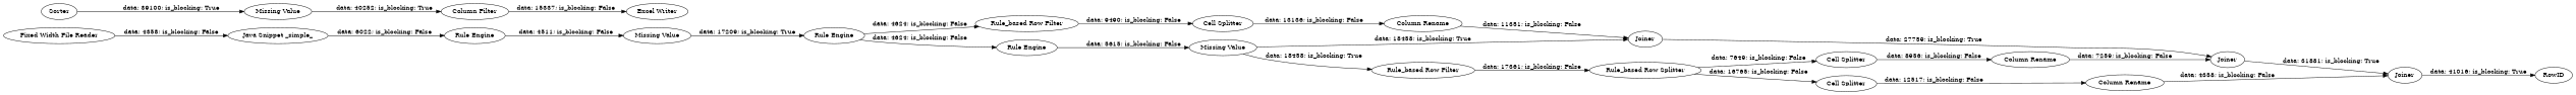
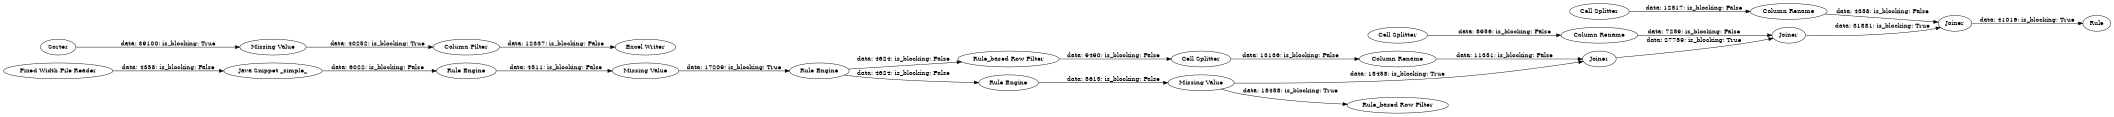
  digraph {
    rankdir=LR
    n1 [label="Column Rename"]
    n2 [label=Joiner]
    n3 [label=Joiner]
    n4 [label="Missing Value"]
    n5 [label="Column Filter"]
    n6 [label="Excel Writer"]
    n7 [label="Missing Value"]
    n8 [label="Rule Engine"]
    n9 [label="Rule_based Row Filter"]
    n10 [label="Rule Engine"]
    n11 [label="Missing Value"]
    n12 [label="Rule_based Row Filter"]
-   n13 [label="Rule_based Row Splitter"]
    n14 [label="Java Snippet _simple_"]
    n15 [label="Rule Engine"]
    n16 [label="Column Rename"]
    n17 [label=Joiner]
    n18 [label="Column Rename"]
-   n19 [label=RowID]
+   n19 [label=Rule]
    n20 [label="Cell Splitter"]
    n21 [label="Cell Splitter"]
    n22 [label=Sorter]
    n23 [label="Cell Splitter"]
    n24 [label="Fixed Width File Reader"]
    n1 -> n2 [label="data: 11351; is_blocking: False"]
    n2 -> n3 [label="data: 27759; is_blocking: True"]
    n3 -> n17 [label="data: 31881; is_blocking: True"]
    n4 -> n5 [label="data: 40252; is_blocking: True"]
-   n5 -> n6 [label="data: 15337; is_blocking: False"]
+   n5 -> n6 [label="data: 12337; is_blocking: False"]
    n7 -> n8 [label="data: 17209; is_blocking: True"]
    n8 -> n9 [label="data: 4624; is_blocking: False"]
    n8 -> n10 [label="data: 4624; is_blocking: False"]
    n9 -> n23 [label="data: 9490; is_blocking: False"]
    n10 -> n11 [label="data: 5615; is_blocking: False"]
    n11 -> n2 [label="data: 18458; is_blocking: True"]
    n11 -> n12 [label="data: 18458; is_blocking: True"]
-   n12 -> n13 [label="data: 17361; is_blocking: False"]
-   n13 -> n20 [label="data: 7649; is_blocking: False"]
-   n13 -> n21 [label="data: 16765; is_blocking: False"]
    n14 -> n15 [label="data: 6022; is_blocking: False"]
    n15 -> n7 [label="data: 4511; is_blocking: False"]
    n16 -> n3 [label="data: 7259; is_blocking: False"]
    n17 -> n19 [label="data: 41016; is_blocking: True"]
    n18 -> n17 [label="data: 4358; is_blocking: False"]
    n20 -> n16 [label="data: 8956; is_blocking: False"]
    n21 -> n18 [label="data: 12517; is_blocking: False"]
    n22 -> n4 [label="data: 39100; is_blocking: True"]
    n23 -> n1 [label="data: 13136; is_blocking: False"]
    n24 -> n14 [label="data: 4358; is_blocking: False"]
  }
